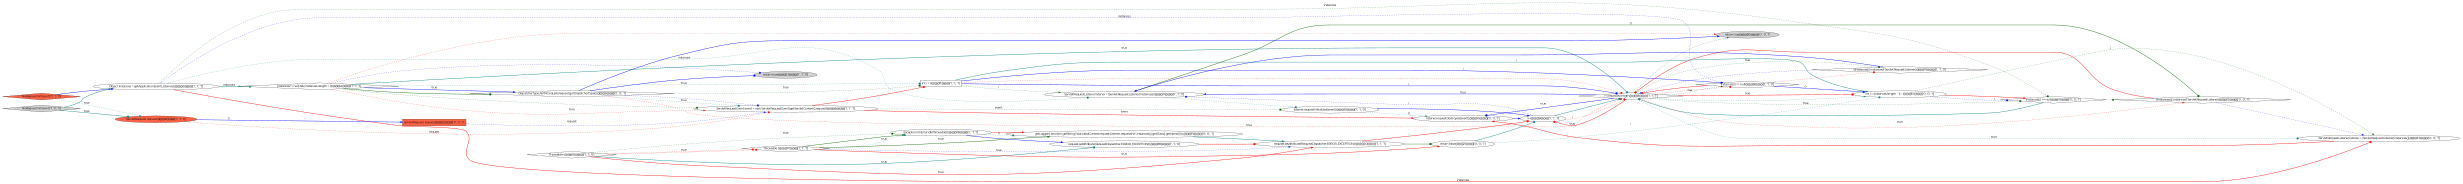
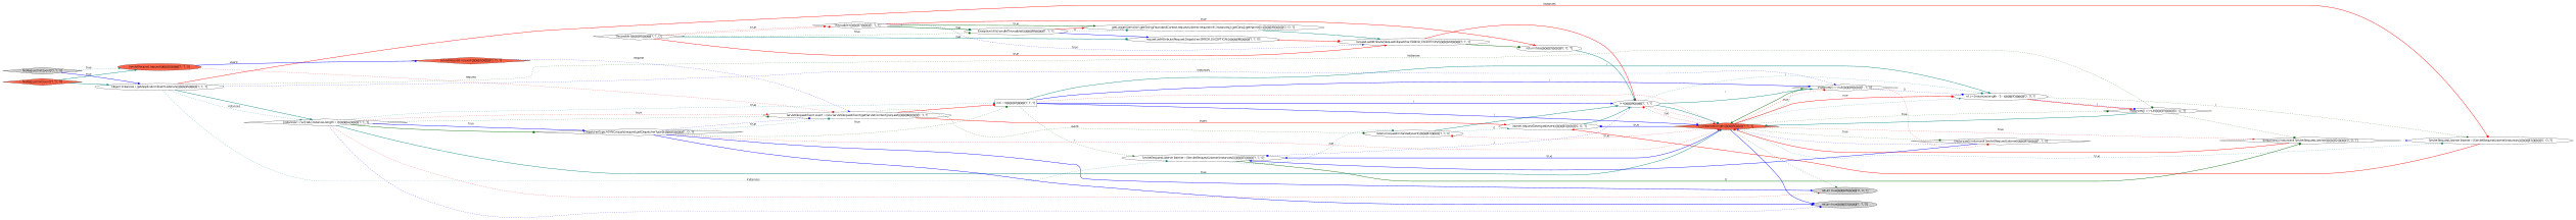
  digraph {
    fontname=Montserrat
    rankdir=LR
    node [fillcolor=white fontname=Montserrat shape=ellipse style=filled]
    edge [arrowhead=box color=teal fontname=Montserrat style=dashed]
    n1 [label="Object instances = getApplicationEventListeners()@@@3@@@['1', '1', '1']"]
    n2 [label="ServletRequestListener listener = (ServletRequestListener)instances(i(@@@11@@@['1', '1', '0']"]
    n3 [label="ServletRequestListener listener = (ServletRequestListener)instances(j(@@@13@@@['0', '0', '1']"]
    n4 [label="instances(i( == null@@@9@@@['1', '1', '0']" shape=diamond]
    n5 [label="instances(j( == null@@@11@@@['0', '0', '1']" shape=diamond]
    n6 [label="(instances != null) && (instances.length > 0)@@@4@@@['1', '1', '1']" shape=diamond]
    n7 [label="listener.requestInitialized(event)@@@13@@@['1', '1', '0']"]
    n8 [label="!(instances(j( instanceof ServletRequestListener)@@@12@@@['0', '0', '1']" shape=diamond]
    n9 [label="listener.requestDestroyed(event)@@@15@@@['0', '0', '1']"]
    n10 [label="int j = (instances.length - 1) - i@@@10@@@['0', '0', '1']"]
-   n11 [label="i < instances.length@@@8@@@['1', '1', '1']" shape=diamond]
+   n11 [fillcolor=tomato label="i < instances.length@@@8@@@['1', '1', '1']" shape=diamond]
    n12 [label="!(instances(i( instanceof ServletRequestListener)@@@10@@@['1', '1', '0']" shape=diamond]
    n13 [label="ServletRequestEvent event = new ServletRequestEvent(getServletContext(),request)@@@6@@@['1', '1', '1']"]
    n14 [label="int i = 0@@@7@@@['1', '1', '1']" shape=box]
    n15 [fillcolor=lightgray label="return true@@@26@@@['0', '0', '1']"]
    n16 [fillcolor=lightgray label="return true@@@23@@@['1', '1', '0']"]
    n17 [label="!DispatcherType.ASYNC.equals(request.getDispatcherType())@@@5@@@['1', '0', '1']" shape=diamond]
    n18 [label="i++@@@9@@@['1', '1', '1']"]
    n19 [label="request.setAttribute(RequestDispatcher.ERROR_EXCEPTION,t)@@@18@@@['1', '1', '0']"]
    n20 [label="request.setAttribute(RequestDispatcher.ERROR_EXCEPTION,t)@@@20@@@['1', '1', '1']"]
    n21 [label="return false@@@21@@@['0', '0', '1']"]
-   n22 [fillcolor=tomato label="ServletRequest request@@@2@@@['0', '0', '1']" shape=box]
+   n22 [fillcolor=tomato label="ServletRequest request@@@2@@@['0', '0', '1']" shape=diamond]
    n23 [label="Throwable t@@@15@@@['1', '1', '0']" shape=diamond]
    n24 [label="Throwable t@@@17@@@['1', '1', '1']" shape=diamond]
    n25 [label="ExceptionUtils.handleThrowable(t)@@@18@@@['1', '1', '1']"]
    n26 [label="getLogger().error(sm.getString(\"standardContext.requestListener.requestInit\",instances(j(.getClass().getName()),t)@@@19@@@['0', '0', '1']"]
    n27 [fillcolor=tomato label="ServletRequest request@@@2@@@['1', '1', '0']"]
-   n28 [fillcolor=tomato label="fireRequestInitEvent['0', '1', '0']" shape=diamond]
-   n29 [fillcolor=lightgray label="fireRequestInitEvent['1', '0', '0']" shape=diamond]
+   n28 [fillcolor=lightgray label="fireRequestInitEvent['0', '1', '0']" shape=diamond]
+   n29 [fillcolor=tomato label="fireRequestInitEvent['1', '0', '0']" shape=diamond]
    n1 -> n2 [label=instances]
    n1 -> n3 [color=red label=instances style=bold]
    n1 -> n4 [arrowhead=normal color=blue label=instances]
    n1 -> n5 [color=darkgreen label=instances]
    n1 -> n6 [arrowhead=normal style=bold]
    n1 -> n6 [arrowhead=normal label=instances]
    n2 -> n7
    n2 -> n8 [color=darkgreen label=0 style=bold]
    n3 -> n9 [arrowhead=normal color=red style=bold]
-   n4 -> n10 [color=blue label=0 style=bold]
-   n4 -> n11 [arrowhead=normal color=red style=bold]
+   n4 -> n10 [color=blue label=0]
+   n4 -> n11 [arrowhead=normal color=darkgreen style=bold]
    n4 -> n12 [color=red]
    n5 -> n8 [color=darkgreen]
-   n5 -> n11 [style=bold]
+   n5 -> n11 [arrowhead=normal style=bold]
    n6 -> n11 [label=true style=bold]
    n6 -> n13 [color=darkgreen]
    n6 -> n13 [arrowhead=normal color=red label=true]
    n6 -> n14 [label=true]
    n6 -> n15 [arrowhead=normal color=red]
    n6 -> n16 [color=blue]
    n6 -> n17 [color=darkgreen style=bold]
    n6 -> n17 [arrowhead=normal color=blue label=true style=bold]
    n7 -> n9 [arrowhead=normal label=0]
-   n7 -> n18 [arrowhead=normal color=blue style=bold]
+   n7 -> n18 [arrowhead=normal style=bold]
    n8 -> n3 [arrowhead=normal color=blue]
    n8 -> n11 [color=red style=bold]
-   n9 -> n18 [arrowhead=normal color=blue style=bold]
+   n9 -> n18 [arrowhead=normal style=bold]
    n10 -> n3 [arrowhead=normal color=darkgreen label=j]
    n10 -> n5 [arrowhead=normal color=red style=bold]
    n10 -> n5 [color=blue label=j]
    n11 -> n2 [arrowhead=normal color=blue label=true style=bold]
    n11 -> n3 [label=true]
    n11 -> n4 [arrowhead=normal color=darkgreen label=true]
    n11 -> n4 [color=red]
    n11 -> n5 [color=darkgreen label=true]
+   n11 -> n7 [color=red label=true]
    n11 -> n8 [arrowhead=normal color=red label=true]
    n11 -> n9 [color=blue label=true style=bold]
    n11 -> n10 [arrowhead=normal]
    n11 -> n10 [color=red label=true style=bold]
    n11 -> n12 [color=darkgreen label=true]
    n11 -> n15 [arrowhead=normal color=darkgreen]
-   n11 -> n18 [color=red label=true style=bold]
+   n11 -> n16 [color=blue style=bold]
+   n11 -> n18 [color=red label=true]
    n12 -> n2 [arrowhead=normal color=blue style=bold]
    n12 -> n11 [arrowhead=normal color=blue]
    n13 -> n7 [color=darkgreen label=event]
    n13 -> n9 [arrowhead=normal color=red label=event style=bold]
    n13 -> n14 [color=red style=bold]
    n14 -> n2 [arrowhead=normal color=darkgreen label=i]
    n14 -> n4 [arrowhead=normal color=blue label=i style=bold]
    n14 -> n10 [arrowhead=normal label=i style=bold]
    n14 -> n11 [color=blue label=i style=bold]
    n14 -> n11 [color=red]
+   n14 -> n18 [arrowhead=normal color=blue label=i style=bold]
    n17 -> n11 [color=red label=true]
    n17 -> n13 [label=true]
    n17 -> n13 [color=blue]
    n17 -> n14 [color=darkgreen label=true]
    n17 -> n15 [arrowhead=normal color=blue style=bold]
    n17 -> n16 [color=blue style=bold]
    n18 -> n2 [color=blue label=i]
-   n21 -> n10 [label=i]
+   n18 -> n4 [arrowhead=normal label=i style=bold]
+   n18 -> n10 [label=i]
    n18 -> n11 [color=red label=i]
    n18 -> n11 [style=bold]
    n19 -> n20 [color=red style=bold]
    n20 -> n18 [color=red style=bold]
    n20 -> n21 [color=darkgreen style=bold]
    n21 -> n18 [style=bold]
    n22 -> n13 [arrowhead=normal color=blue label=request]
    n23 -> n19 [label=true style=bold]
    n23 -> n20 [arrowhead=normal color=red label=true style=bold]
    n23 -> n24 [color=red label=true]
    n23 -> n24 [color=red]
    n23 -> n25 [color=darkgreen label=true]
    n24 -> n20 [arrowhead=normal color=blue label=true]
    n24 -> n21 [arrowhead=normal color=red label=true style=bold]
    n24 -> n25 [arrowhead=normal color=darkgreen style=bold]
    n24 -> n25 [label=true]
    n24 -> n26 [arrowhead=normal color=darkgreen label=true style=bold]
    n25 -> n19 [arrowhead=normal color=blue style=bold]
    n25 -> n26 [label=0]
    n25 -> n26 [arrowhead=normal color=red style=bold]
    n26 -> n20 [arrowhead=normal style=bold]
    n27 -> n13 [color=red label=request]
-   n27 -> n22 [arrowhead=normal color=blue label=0 style=bold]
+   n27 -> n22 [arrowhead=normal color=blue label=event style=bold]
    n28 -> n1 [arrowhead=normal color=blue style=bold]
    n28 -> n27 [arrowhead=normal label=true]
    n29 -> n1 [arrowhead=normal style=bold]
-   n29 -> n27 [label=true style=bold]
+   n29 -> n27 [arrowhead=normal label=true style=bold]
  }
